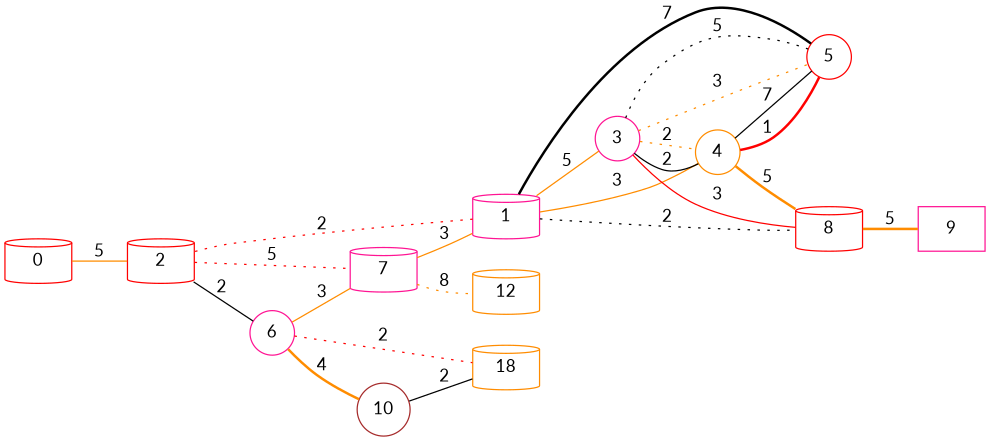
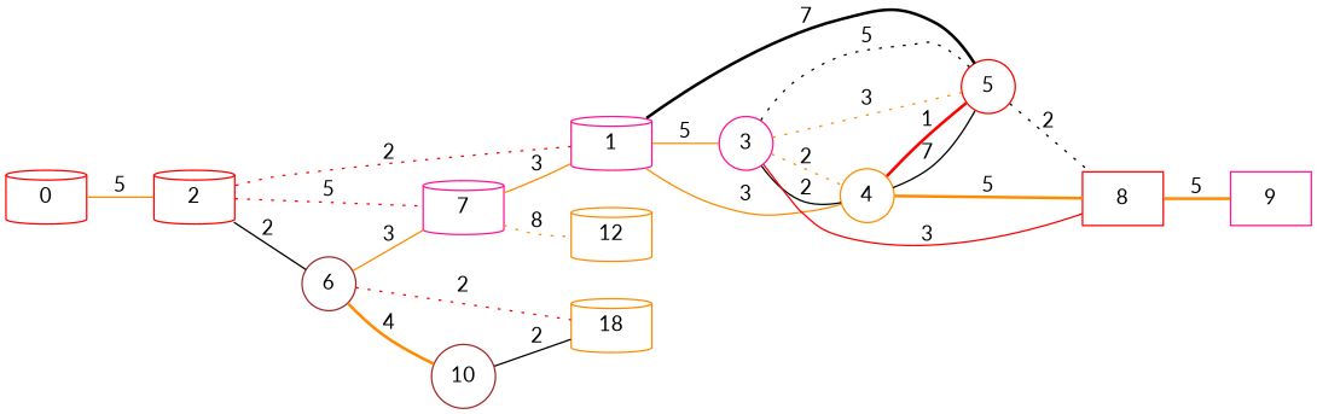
  graph {
    fontname=Lato
    rankdir=LR
    node [color=red fontname=Lato shape=cylinder weight=1]
    edge [color=darkorange fontname=Lato style=solid]
    0
    2
    1 [color=deeppink]
    3 [color=deeppink shape=circle]
    4 [color=darkorange shape=circle]
    5 [shape=circle]
-   6 [color=deeppink shape=circle]
+   6 [color=brown shape=circle]
    7 [color=deeppink]
-   8
+   8 [shape=box]
    10 [color=brown shape=circle]
    n11 [color=darkorange label=18]
    12 [color=darkorange weight=4]
    9 [color=deeppink shape=box]
    0 -- 2 [label=5]
    2 -- 6 [color=black label=2]
    2 -- 7 [color=red label=5 style=dotted]
    1 -- 2 [color=red label=2 style=dotted]
    1 -- 3 [label=5]
    1 -- 4 [label=3]
    1 -- 5 [color=black label=7 style=bold]
    3 -- 4 [label=2 style=dotted]
    3 -- 4 [color=black label=2]
    3 -- 5 [color=black label=5 style=dotted]
    3 -- 5 [label=3 style=dotted]
    3 -- 8 [color=red label=3]
    4 -- 5 [color=black label=7]
    4 -- 5 [color=red label=1 style=bold]
    4 -- 8 [label=5 style=bold]
-   1 -- 8 [color=black label=2 style=dotted]
+   5 -- 8 [color=black label=2 style=dotted]
    6 -- 7 [label=3]
    6 -- 10 [label=4 style=bold]
    6 -- n11 [color=red label=2 style=dotted]
    7 -- 1 [label=3]
    7 -- 12 [label=8 style=dotted]
    8 -- 9 [label=5 style=bold]
    10 -- n11 [color=black label=2]
  }
